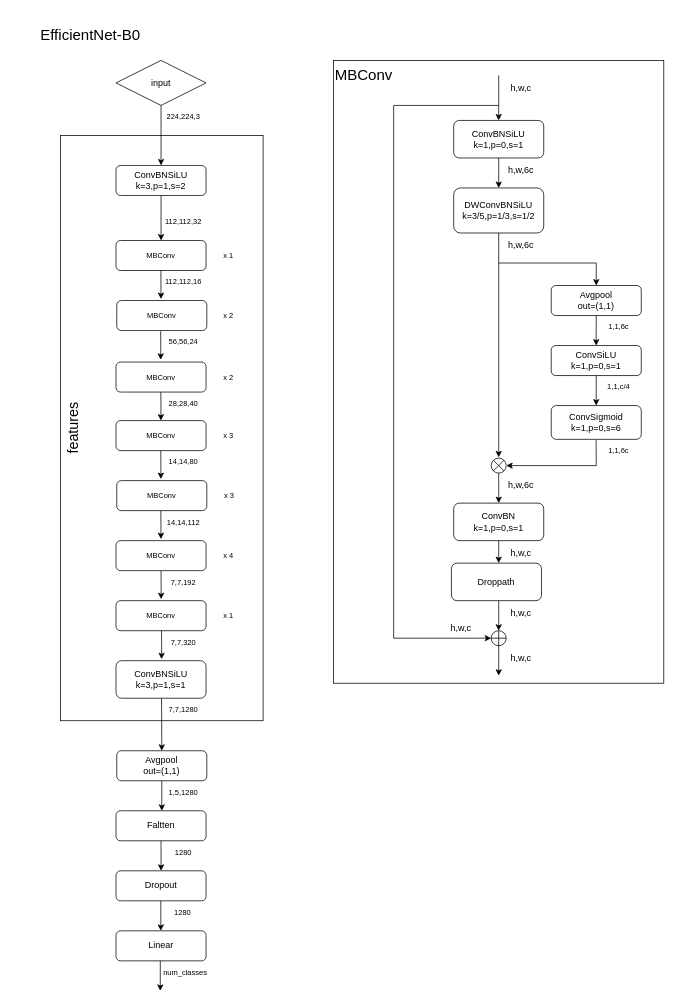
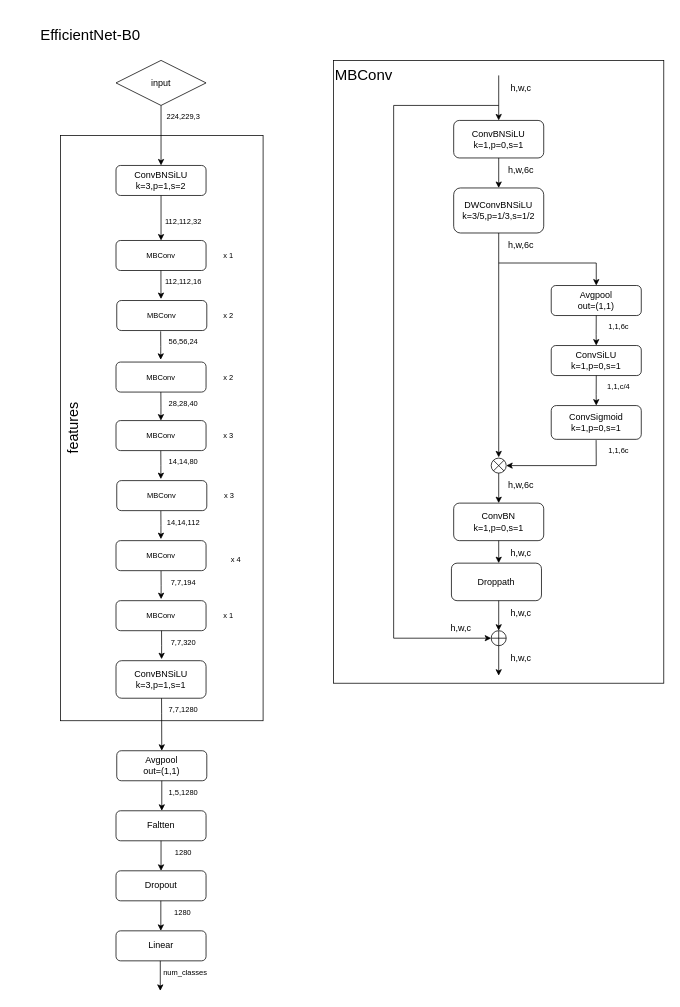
  <mxCell id="0" />
  <mxCell id="1" parent="0" />
  <mxCell id="2" value="&lt;font style=&quot;font-size: 20px&quot;&gt;MBConv&lt;/font&gt;" style="rounded=0;whiteSpace=wrap;html=1;labelBackgroundColor=none;fontSize=12;fillColor=none;align=left;verticalAlign=top;" parent="1" vertex="1"><mxGeometry x="444" y="80" width="440" height="830" as="geometry" /></mxCell>
  <mxCell id="3" value="&lt;font style=&quot;font-size: 19px&quot;&gt;features&lt;/font&gt;" style="rounded=0;whiteSpace=wrap;html=1;fontSize=10;labelBackgroundColor=none;fillColor=none;align=center;verticalAlign=top;horizontal=0;" parent="1" vertex="1"><mxGeometry x="80" y="180" width="270" height="780" as="geometry" /></mxCell>
  <mxCell id="4" value="&lt;font style=&quot;font-size: 12px&quot;&gt;input&lt;/font&gt;" style="rhombus;whiteSpace=wrap;html=1;" parent="1" vertex="1"><mxGeometry x="154" y="80" width="120" height="60" as="geometry" /></mxCell>
  <mxCell id="5" value="ConvBNSiLU&lt;br&gt;k=3,p=1,s=2" style="rounded=1;whiteSpace=wrap;html=1;fontSize=12;" parent="1" vertex="1"><mxGeometry x="154" y="220" width="120" height="40" as="geometry" /></mxCell>
  <mxCell id="6" value="" style="endArrow=classic;html=1;rounded=0;fontSize=12;exitX=0.5;exitY=1;exitDx=0;exitDy=0;entryX=0.5;entryY=0;entryDx=0;entryDy=0;" parent="1" source="4" target="5" edge="1"><mxGeometry width="50" height="50" relative="1" as="geometry"><mxPoint x="334" y="250" as="sourcePoint" /><mxPoint x="384" y="200" as="targetPoint" /></mxGeometry></mxCell>
- <mxCell id="7" value="224,224,3" style="text;html=1;strokeColor=none;fillColor=none;align=center;verticalAlign=middle;whiteSpace=wrap;rounded=0;fontSize=10;" parent="1" vertex="1"><mxGeometry x="214" y="140" width="60" height="30" as="geometry" /></mxCell>
+ <mxCell id="7" value="224,229,3" style="text;html=1;strokeColor=none;fillColor=none;align=center;verticalAlign=middle;whiteSpace=wrap;rounded=0;fontSize=10;" parent="1" vertex="1"><mxGeometry x="214" y="140" width="60" height="30" as="geometry" /></mxCell>
  <mxCell id="8" value="MBConv" style="rounded=1;whiteSpace=wrap;html=1;fontSize=10;" parent="1" vertex="1"><mxGeometry x="154" y="320" width="120" height="40" as="geometry" /></mxCell>
  <mxCell id="9" value="x 1" style="text;html=1;strokeColor=none;fillColor=none;align=center;verticalAlign=middle;whiteSpace=wrap;rounded=0;fontSize=10;" parent="1" vertex="1"><mxGeometry x="274" y="325" width="60" height="30" as="geometry" /></mxCell>
  <mxCell id="10" value="x 2" style="text;html=1;strokeColor=none;fillColor=none;align=center;verticalAlign=middle;whiteSpace=wrap;rounded=0;fontSize=10;" parent="1" vertex="1"><mxGeometry x="274" y="405" width="60" height="30" as="geometry" /></mxCell>
  <mxCell id="11" value="x 2" style="text;html=1;strokeColor=none;fillColor=none;align=center;verticalAlign=middle;whiteSpace=wrap;rounded=0;fontSize=10;" parent="1" vertex="1"><mxGeometry x="274" y="487" width="60" height="30" as="geometry" /></mxCell>
  <mxCell id="12" value="x 3" style="text;html=1;strokeColor=none;fillColor=none;align=center;verticalAlign=middle;whiteSpace=wrap;rounded=0;fontSize=10;" parent="1" vertex="1"><mxGeometry x="274" y="565" width="60" height="30" as="geometry" /></mxCell>
  <mxCell id="13" value="x 3" style="text;html=1;strokeColor=none;fillColor=none;align=center;verticalAlign=middle;whiteSpace=wrap;rounded=0;fontSize=10;" parent="1" vertex="1"><mxGeometry x="275" y="645" width="60" height="30" as="geometry" /></mxCell>
- <mxCell id="14" value="x 4" style="text;html=1;strokeColor=none;fillColor=none;align=center;verticalAlign=middle;whiteSpace=wrap;rounded=0;fontSize=10;" parent="1" vertex="1"><mxGeometry x="274" y="725" width="60" height="30" as="geometry" /></mxCell>
+ <mxCell id="14" value="x 4" style="text;html=1;strokeColor=none;fillColor=none;align=center;verticalAlign=middle;whiteSpace=wrap;rounded=0;fontSize=10;" parent="1" vertex="1"><mxGeometry x="284" y="730" width="60" height="30" as="geometry" /></mxCell>
  <mxCell id="15" value="x 1" style="text;html=1;strokeColor=none;fillColor=none;align=center;verticalAlign=middle;whiteSpace=wrap;rounded=0;fontSize=10;" parent="1" vertex="1"><mxGeometry x="274" y="805" width="60" height="30" as="geometry" /></mxCell>
  <mxCell id="16" value="" style="endArrow=classic;html=1;rounded=0;fontSize=10;exitX=0.5;exitY=1;exitDx=0;exitDy=0;entryX=0.5;entryY=0;entryDx=0;entryDy=0;" parent="1" source="5" target="8" edge="1"><mxGeometry width="50" height="50" relative="1" as="geometry"><mxPoint x="174" y="340" as="sourcePoint" /><mxPoint x="224" y="290" as="targetPoint" /></mxGeometry></mxCell>
  <mxCell id="17" value="" style="endArrow=classic;html=1;rounded=0;fontSize=10;exitX=0.5;exitY=1;exitDx=0;exitDy=0;" parent="1" edge="1"><mxGeometry width="50" height="50" relative="1" as="geometry"><mxPoint x="213.86" y="360" as="sourcePoint" /><mxPoint x="213.938" y="398" as="targetPoint" /></mxGeometry></mxCell>
  <mxCell id="18" value="" style="endArrow=classic;html=1;rounded=0;fontSize=10;exitX=0.5;exitY=1;exitDx=0;exitDy=0;" parent="1" edge="1"><mxGeometry width="50" height="50" relative="1" as="geometry"><mxPoint x="213.51" y="441" as="sourcePoint" /><mxPoint x="213.588" y="479" as="targetPoint" /><Array as="points"><mxPoint x="213.65" y="461" /></Array></mxGeometry></mxCell>
  <mxCell id="19" value="" style="endArrow=classic;html=1;rounded=0;fontSize=10;exitX=0.5;exitY=1;exitDx=0;exitDy=0;" parent="1" edge="1"><mxGeometry width="50" height="50" relative="1" as="geometry"><mxPoint x="213.76" y="522" as="sourcePoint" /><mxPoint x="213.838" y="560" as="targetPoint" /><Array as="points"><mxPoint x="213.9" y="542" /></Array></mxGeometry></mxCell>
  <mxCell id="20" value="" style="endArrow=classic;html=1;rounded=0;fontSize=10;exitX=0.5;exitY=1;exitDx=0;exitDy=0;" parent="1" edge="1"><mxGeometry width="50" height="50" relative="1" as="geometry"><mxPoint x="213.68" y="600" as="sourcePoint" /><mxPoint x="213.758" y="638" as="targetPoint" /><Array as="points"><mxPoint x="213.82" y="620" /></Array></mxGeometry></mxCell>
  <mxCell id="21" value="" style="endArrow=classic;html=1;rounded=0;fontSize=10;exitX=0.5;exitY=1;exitDx=0;exitDy=0;" parent="1" edge="1"><mxGeometry width="50" height="50" relative="1" as="geometry"><mxPoint x="213.76" y="680" as="sourcePoint" /><mxPoint x="213.838" y="718" as="targetPoint" /><Array as="points"><mxPoint x="213.9" y="700" /></Array></mxGeometry></mxCell>
  <mxCell id="22" value="" style="endArrow=classic;html=1;rounded=0;fontSize=10;exitX=0.5;exitY=1;exitDx=0;exitDy=0;" parent="1" edge="1"><mxGeometry width="50" height="50" relative="1" as="geometry"><mxPoint x="214" y="760" as="sourcePoint" /><mxPoint x="214.078" y="798" as="targetPoint" /><Array as="points"><mxPoint x="214.14" y="780" /></Array></mxGeometry></mxCell>
  <mxCell id="23" value="112,112,32" style="text;html=1;strokeColor=none;fillColor=none;align=center;verticalAlign=middle;whiteSpace=wrap;rounded=0;fontSize=10;" parent="1" vertex="1"><mxGeometry x="214" y="280" width="60" height="30" as="geometry" /></mxCell>
  <mxCell id="24" value="112,112,16" style="text;html=1;strokeColor=none;fillColor=none;align=center;verticalAlign=middle;whiteSpace=wrap;rounded=0;fontSize=10;" parent="1" vertex="1"><mxGeometry x="214" y="360" width="60" height="30" as="geometry" /></mxCell>
  <mxCell id="25" value="56,56,24" style="text;html=1;strokeColor=none;fillColor=none;align=center;verticalAlign=middle;whiteSpace=wrap;rounded=0;fontSize=10;" parent="1" vertex="1"><mxGeometry x="214" y="440" width="60" height="30" as="geometry" /></mxCell>
  <mxCell id="26" value="28,28,40" style="text;html=1;strokeColor=none;fillColor=none;align=center;verticalAlign=middle;whiteSpace=wrap;rounded=0;fontSize=10;" parent="1" vertex="1"><mxGeometry x="214" y="522" width="60" height="30" as="geometry" /></mxCell>
  <mxCell id="27" value="14,14,80" style="text;html=1;strokeColor=none;fillColor=none;align=center;verticalAlign=middle;whiteSpace=wrap;rounded=0;fontSize=10;" parent="1" vertex="1"><mxGeometry x="214" y="600" width="60" height="30" as="geometry" /></mxCell>
  <mxCell id="28" value="14,14,112" style="text;html=1;strokeColor=none;fillColor=none;align=center;verticalAlign=middle;whiteSpace=wrap;rounded=0;fontSize=10;" parent="1" vertex="1"><mxGeometry x="214" y="680" width="60" height="30" as="geometry" /></mxCell>
- <mxCell id="29" value="7,7,192" style="text;html=1;strokeColor=none;fillColor=none;align=center;verticalAlign=middle;whiteSpace=wrap;rounded=0;fontSize=10;" parent="1" vertex="1"><mxGeometry x="214" y="760" width="60" height="30" as="geometry" /></mxCell>
+ <mxCell id="29" value="7,7,194" style="text;html=1;strokeColor=none;fillColor=none;align=center;verticalAlign=middle;whiteSpace=wrap;rounded=0;fontSize=10;" parent="1" vertex="1"><mxGeometry x="214" y="760" width="60" height="30" as="geometry" /></mxCell>
  <mxCell id="30" value="7,7,320" style="text;html=1;strokeColor=none;fillColor=none;align=center;verticalAlign=middle;whiteSpace=wrap;rounded=0;fontSize=10;" parent="1" vertex="1"><mxGeometry x="214" y="840" width="60" height="30" as="geometry" /></mxCell>
  <mxCell id="31" value="MBConv" style="rounded=1;whiteSpace=wrap;html=1;fontSize=10;" parent="1" vertex="1"><mxGeometry x="155" y="400" width="120" height="40" as="geometry" /></mxCell>
  <mxCell id="32" value="MBConv" style="rounded=1;whiteSpace=wrap;html=1;fontSize=10;" parent="1" vertex="1"><mxGeometry x="154" y="482" width="120" height="40" as="geometry" /></mxCell>
  <mxCell id="33" value="MBConv" style="rounded=1;whiteSpace=wrap;html=1;fontSize=10;" parent="1" vertex="1"><mxGeometry x="154" y="560" width="120" height="40" as="geometry" /></mxCell>
  <mxCell id="34" value="MBConv" style="rounded=1;whiteSpace=wrap;html=1;fontSize=10;" parent="1" vertex="1"><mxGeometry x="155" y="640" width="120" height="40" as="geometry" /></mxCell>
  <mxCell id="35" value="MBConv" style="rounded=1;whiteSpace=wrap;html=1;fontSize=10;" parent="1" vertex="1"><mxGeometry x="154" y="720" width="120" height="40" as="geometry" /></mxCell>
  <mxCell id="36" value="MBConv" style="rounded=1;whiteSpace=wrap;html=1;fontSize=10;" parent="1" vertex="1"><mxGeometry x="154" y="800" width="120" height="40" as="geometry" /></mxCell>
  <mxCell id="37" value="ConvBNSiLU&lt;br&gt;k=1,p=0,s=1" style="rounded=1;whiteSpace=wrap;html=1;fontSize=12;" parent="1" vertex="1"><mxGeometry x="604" y="160" width="120" height="50" as="geometry" /></mxCell>
  <mxCell id="38" value="" style="endArrow=classic;html=1;rounded=0;fontSize=19;entryX=0.5;entryY=0;entryDx=0;entryDy=0;" parent="1" target="37" edge="1"><mxGeometry width="50" height="50" relative="1" as="geometry"><mxPoint x="664" y="100" as="sourcePoint" /><mxPoint x="624" y="120" as="targetPoint" /></mxGeometry></mxCell>
  <mxCell id="39" value="&lt;span style=&quot;font-size: 12px&quot;&gt;h,w,c&lt;/span&gt;" style="text;html=1;strokeColor=none;fillColor=none;align=center;verticalAlign=middle;whiteSpace=wrap;rounded=0;labelBackgroundColor=none;fontSize=19;" parent="1" vertex="1"><mxGeometry x="664" y="100" width="60" height="30" as="geometry" /></mxCell>
  <mxCell id="40" value="DWConvBNSiLU&lt;br&gt;k=3/5,p=1/3,s=1/2" style="rounded=1;whiteSpace=wrap;html=1;fontSize=12;" parent="1" vertex="1"><mxGeometry x="604" y="250" width="120" height="60" as="geometry" /></mxCell>
  <mxCell id="41" value="" style="endArrow=classic;html=1;rounded=0;fontSize=19;" parent="1" edge="1"><mxGeometry width="50" height="50" relative="1" as="geometry"><mxPoint x="664" y="210" as="sourcePoint" /><mxPoint x="664" y="250" as="targetPoint" /></mxGeometry></mxCell>
  <mxCell id="42" value="&lt;span style=&quot;font-size: 12px&quot;&gt;h,w,6c&lt;/span&gt;" style="text;html=1;strokeColor=none;fillColor=none;align=center;verticalAlign=middle;whiteSpace=wrap;rounded=0;labelBackgroundColor=none;fontSize=19;" parent="1" vertex="1"><mxGeometry x="664" y="210" width="60" height="30" as="geometry" /></mxCell>
  <mxCell id="43" value="&lt;span style=&quot;font-size: 12px&quot;&gt;h,w,6c&lt;/span&gt;" style="text;html=1;strokeColor=none;fillColor=none;align=center;verticalAlign=middle;whiteSpace=wrap;rounded=0;labelBackgroundColor=none;fontSize=19;" parent="1" vertex="1"><mxGeometry x="664" y="310" width="60" height="30" as="geometry" /></mxCell>
  <mxCell id="44" value="" style="endArrow=classic;html=1;rounded=0;fontSize=12;entryX=0.5;entryY=0;entryDx=0;entryDy=0;" parent="1" target="45" edge="1"><mxGeometry width="50" height="50" relative="1" as="geometry"><mxPoint x="664" y="350" as="sourcePoint" /><mxPoint x="774" y="350" as="targetPoint" /><Array as="points"><mxPoint x="794" y="350" /></Array></mxGeometry></mxCell>
  <mxCell id="45" value="Avgpool&lt;br&gt;out=(1,1)" style="rounded=1;whiteSpace=wrap;html=1;fontSize=12;" parent="1" vertex="1"><mxGeometry x="734" y="380" width="120" height="40" as="geometry" /></mxCell>
  <mxCell id="46" value="" style="endArrow=classic;html=1;rounded=0;fontSize=19;endFill=1;entryX=0.5;entryY=-0.05;entryDx=0;entryDy=0;entryPerimeter=0;strokeWidth=1;" parent="1" target="55" edge="1"><mxGeometry width="50" height="50" relative="1" as="geometry"><mxPoint x="664" y="310" as="sourcePoint" /><mxPoint x="664" y="565" as="targetPoint" /></mxGeometry></mxCell>
  <mxCell id="47" value="ConvSiLU&lt;br&gt;k=1,p=0,s=1" style="rounded=1;whiteSpace=wrap;html=1;fontSize=12;" parent="1" vertex="1"><mxGeometry x="734" y="460" width="120" height="40" as="geometry" /></mxCell>
  <mxCell id="48" value="1,1,6c" style="text;html=1;strokeColor=none;fillColor=none;align=center;verticalAlign=middle;whiteSpace=wrap;rounded=0;fontSize=10;" parent="1" vertex="1"><mxGeometry x="794" y="420" width="60" height="30" as="geometry" /></mxCell>
  <mxCell id="49" value="" style="endArrow=classic;html=1;rounded=0;fontSize=10;exitX=0.5;exitY=1;exitDx=0;exitDy=0;" parent="1" source="47" edge="1"><mxGeometry width="50" height="50" relative="1" as="geometry"><mxPoint x="793.76" y="505" as="sourcePoint" /><mxPoint x="794" y="540" as="targetPoint" /><Array as="points"><mxPoint x="793.9" y="525" /></Array></mxGeometry></mxCell>
  <mxCell id="50" value="1,1,c/4" style="text;html=1;strokeColor=none;fillColor=none;align=center;verticalAlign=middle;whiteSpace=wrap;rounded=0;fontSize=10;" parent="1" vertex="1"><mxGeometry x="794" y="500" width="60" height="30" as="geometry" /></mxCell>
- <mxCell id="51" value="ConvSigmoid&lt;br&gt;k=1,p=0,s=6" style="rounded=1;whiteSpace=wrap;html=1;fontSize=12;" parent="1" vertex="1"><mxGeometry x="734" y="540" width="120" height="45" as="geometry" /></mxCell>
+ <mxCell id="51" value="ConvSigmoid&lt;br&gt;k=1,p=0,s=1" style="rounded=1;whiteSpace=wrap;html=1;fontSize=12;" parent="1" vertex="1"><mxGeometry x="734" y="540" width="120" height="45" as="geometry" /></mxCell>
  <mxCell id="52" value="" style="endArrow=classic;html=1;rounded=0;fontSize=10;exitX=0.5;exitY=1;exitDx=0;exitDy=0;endFill=1;entryX=1;entryY=0.5;entryDx=0;entryDy=0;entryPerimeter=0;" parent="1" target="55" edge="1"><mxGeometry width="50" height="50" relative="1" as="geometry"><mxPoint x="793.81" y="586" as="sourcePoint" /><mxPoint x="694" y="620" as="targetPoint" /><Array as="points"><mxPoint x="794" y="620" /></Array></mxGeometry></mxCell>
  <mxCell id="53" value="1,1,6c" style="text;html=1;strokeColor=none;fillColor=none;align=center;verticalAlign=middle;whiteSpace=wrap;rounded=0;fontSize=10;" parent="1" vertex="1"><mxGeometry x="794" y="585" width="60" height="30" as="geometry" /></mxCell>
  <mxCell id="54" value="" style="endArrow=classic;html=1;rounded=0;fontSize=10;exitX=0.5;exitY=1;exitDx=0;exitDy=0;" parent="1" edge="1"><mxGeometry width="50" height="50" relative="1" as="geometry"><mxPoint x="793.99" y="420" as="sourcePoint" /><mxPoint x="793.99" y="460" as="targetPoint" /><Array as="points"><mxPoint x="793.89" y="445" /></Array></mxGeometry></mxCell>
  <mxCell id="55" value="" style="verticalLabelPosition=bottom;verticalAlign=top;html=1;shape=mxgraph.flowchart.or;labelBackgroundColor=none;fontSize=12;fillColor=none;" parent="1" vertex="1"><mxGeometry x="654" y="610" width="20" height="20" as="geometry" /></mxCell>
  <mxCell id="56" value="&lt;span style=&quot;font-size: 12px&quot;&gt;h,w,6c&lt;/span&gt;" style="text;html=1;strokeColor=none;fillColor=none;align=center;verticalAlign=middle;whiteSpace=wrap;rounded=0;labelBackgroundColor=none;fontSize=19;" parent="1" vertex="1"><mxGeometry x="664" y="630" width="60" height="30" as="geometry" /></mxCell>
  <mxCell id="57" value="" style="endArrow=classic;html=1;rounded=0;fontSize=12;exitX=0.5;exitY=1;exitDx=0;exitDy=0;exitPerimeter=0;" parent="1" source="55" edge="1"><mxGeometry width="50" height="50" relative="1" as="geometry"><mxPoint x="684" y="630" as="sourcePoint" /><mxPoint x="664" y="670" as="targetPoint" /></mxGeometry></mxCell>
  <mxCell id="58" value="ConvBN&lt;br&gt;k=1,p=0,s=1" style="rounded=1;whiteSpace=wrap;html=1;fontSize=12;" parent="1" vertex="1"><mxGeometry x="604" y="670" width="120" height="50" as="geometry" /></mxCell>
  <mxCell id="59" value="&lt;span style=&quot;font-size: 12px&quot;&gt;h,w,c&lt;/span&gt;" style="text;html=1;strokeColor=none;fillColor=none;align=center;verticalAlign=middle;whiteSpace=wrap;rounded=0;labelBackgroundColor=none;fontSize=19;" parent="1" vertex="1"><mxGeometry x="664" y="720" width="60" height="30" as="geometry" /></mxCell>
  <mxCell id="60" value="" style="endArrow=none;html=1;rounded=0;fontSize=12;exitX=0.5;exitY=1;exitDx=0;exitDy=0;exitPerimeter=0;endFill=0;startArrow=none;entryX=0.5;entryY=1;entryDx=0;entryDy=0;entryPerimeter=0;" parent="1" source="62" target="62" edge="1"><mxGeometry width="50" height="50" relative="1" as="geometry"><mxPoint x="664" y="720" as="sourcePoint" /><mxPoint x="664" y="800" as="targetPoint" /></mxGeometry></mxCell>
  <mxCell id="61" value="" style="endArrow=classic;html=1;rounded=0;fontSize=12;endFill=1;" parent="1" target="62" edge="1"><mxGeometry width="50" height="50" relative="1" as="geometry"><mxPoint x="664" y="140" as="sourcePoint" /><mxPoint x="614" y="820" as="targetPoint" /><Array as="points"><mxPoint x="524" y="140" /><mxPoint x="524" y="850" /></Array></mxGeometry></mxCell>
  <mxCell id="62" value="" style="verticalLabelPosition=bottom;verticalAlign=top;html=1;shape=mxgraph.flowchart.summing_function;labelBackgroundColor=none;fontSize=12;fillColor=none;" parent="1" vertex="1"><mxGeometry x="654" y="840" width="20" height="20" as="geometry" /></mxCell>
  <mxCell id="63" value="" style="endArrow=classic;html=1;rounded=0;fontSize=12;exitX=0.5;exitY=1;exitDx=0;exitDy=0;exitPerimeter=0;endFill=1;" parent="1" edge="1"><mxGeometry width="50" height="50" relative="1" as="geometry"><mxPoint x="664" y="720" as="sourcePoint" /><mxPoint x="664" y="750" as="targetPoint" /></mxGeometry></mxCell>
  <mxCell id="64" value="" style="endArrow=classic;html=1;rounded=0;fontSize=12;endFill=1;" parent="1" edge="1"><mxGeometry width="50" height="50" relative="1" as="geometry"><mxPoint x="664" y="860" as="sourcePoint" /><mxPoint x="664" y="900" as="targetPoint" /></mxGeometry></mxCell>
  <mxCell id="65" value="&lt;span style=&quot;font-size: 12px&quot;&gt;h,w,c&lt;/span&gt;" style="text;html=1;strokeColor=none;fillColor=none;align=center;verticalAlign=middle;whiteSpace=wrap;rounded=0;labelBackgroundColor=none;fontSize=19;" parent="1" vertex="1"><mxGeometry x="584" y="820" width="60" height="30" as="geometry" /></mxCell>
  <mxCell id="66" value="&lt;span style=&quot;font-size: 12px&quot;&gt;h,w,c&lt;/span&gt;" style="text;html=1;strokeColor=none;fillColor=none;align=center;verticalAlign=middle;whiteSpace=wrap;rounded=0;labelBackgroundColor=none;fontSize=19;" parent="1" vertex="1"><mxGeometry x="664" y="860" width="60" height="30" as="geometry" /></mxCell>
  <mxCell id="67" value="Avgpool&lt;br&gt;out=(1,1)" style="rounded=1;whiteSpace=wrap;html=1;fontSize=12;" parent="1" vertex="1"><mxGeometry x="155" y="1000" width="120" height="40" as="geometry" /></mxCell>
  <mxCell id="68" value="1,5,1280" style="text;html=1;strokeColor=none;fillColor=none;align=center;verticalAlign=middle;whiteSpace=wrap;rounded=0;fontSize=10;" parent="1" vertex="1"><mxGeometry x="214" y="1040" width="60" height="30" as="geometry" /></mxCell>
  <mxCell id="69" value="ConvBNSiLU&lt;br&gt;k=3,p=1,s=1&lt;br&gt;" style="rounded=1;whiteSpace=wrap;html=1;fontSize=12;" parent="1" vertex="1"><mxGeometry x="154" y="880" width="120" height="50" as="geometry" /></mxCell>
  <mxCell id="70" value="" style="endArrow=classic;html=1;rounded=0;fontSize=10;exitX=0.5;exitY=1;exitDx=0;exitDy=0;" parent="1" edge="1"><mxGeometry width="50" height="50" relative="1" as="geometry"><mxPoint x="214.66" y="840" as="sourcePoint" /><mxPoint x="214.738" y="878" as="targetPoint" /><Array as="points"><mxPoint x="214.8" y="860" /></Array></mxGeometry></mxCell>
  <mxCell id="71" value="7,7,1280" style="text;html=1;strokeColor=none;fillColor=none;align=center;verticalAlign=middle;whiteSpace=wrap;rounded=0;fontSize=10;" parent="1" vertex="1"><mxGeometry x="214" y="930" width="60" height="30" as="geometry" /></mxCell>
  <mxCell id="72" value="" style="endArrow=classic;html=1;rounded=0;fontSize=10;exitX=0.5;exitY=1;exitDx=0;exitDy=0;" parent="1" edge="1"><mxGeometry width="50" height="50" relative="1" as="geometry"><mxPoint x="214.66" y="930" as="sourcePoint" /><mxPoint x="215" y="1000" as="targetPoint" /><Array as="points"><mxPoint x="214.8" y="950" /></Array></mxGeometry></mxCell>
  <mxCell id="73" value="" style="endArrow=classic;html=1;rounded=0;fontSize=20;strokeWidth=1;exitX=0.5;exitY=1;exitDx=0;exitDy=0;" parent="1" source="67" edge="1"><mxGeometry width="50" height="50" relative="1" as="geometry"><mxPoint x="159" y="1100" as="sourcePoint" /><mxPoint x="215" y="1080" as="targetPoint" /></mxGeometry></mxCell>
  <mxCell id="74" value="Droppath" style="rounded=1;whiteSpace=wrap;html=1;fontSize=12;" parent="1" vertex="1"><mxGeometry x="601" y="750" width="120" height="50" as="geometry" /></mxCell>
  <mxCell id="75" value="" style="endArrow=classic;html=1;rounded=0;fontSize=12;exitX=0.5;exitY=1;exitDx=0;exitDy=0;exitPerimeter=0;endFill=1;entryX=0.5;entryY=0;entryDx=0;entryDy=0;entryPerimeter=0;" parent="1" target="62" edge="1"><mxGeometry width="50" height="50" relative="1" as="geometry"><mxPoint x="664" y="800" as="sourcePoint" /><mxPoint x="664" y="830" as="targetPoint" /></mxGeometry></mxCell>
  <mxCell id="76" value="&lt;span style=&quot;font-size: 12px&quot;&gt;h,w,c&lt;/span&gt;" style="text;html=1;strokeColor=none;fillColor=none;align=center;verticalAlign=middle;whiteSpace=wrap;rounded=0;labelBackgroundColor=none;fontSize=19;" parent="1" vertex="1"><mxGeometry x="664" y="800" width="60" height="30" as="geometry" /></mxCell>
  <mxCell id="77" value="Dropout" style="rounded=1;whiteSpace=wrap;html=1;fontSize=12;" parent="1" vertex="1"><mxGeometry x="154" y="1160" width="120" height="40" as="geometry" /></mxCell>
  <mxCell id="78" value="Linear" style="rounded=1;whiteSpace=wrap;html=1;fontSize=12;" parent="1" vertex="1"><mxGeometry x="154" y="1240" width="120" height="40" as="geometry" /></mxCell>
  <mxCell id="79" value="1280" style="text;html=1;strokeColor=none;fillColor=none;align=center;verticalAlign=middle;whiteSpace=wrap;rounded=0;fontSize=10;" parent="1" vertex="1"><mxGeometry x="213" y="1200" width="60" height="30" as="geometry" /></mxCell>
  <mxCell id="80" value="" style="endArrow=classic;html=1;rounded=0;fontSize=20;strokeWidth=1;exitX=0.5;exitY=1;exitDx=0;exitDy=0;" parent="1" edge="1"><mxGeometry width="50" height="50" relative="1" as="geometry"><mxPoint x="213" y="1280" as="sourcePoint" /><mxPoint x="213" y="1320" as="targetPoint" /></mxGeometry></mxCell>
  <mxCell id="81" value="Faltten" style="rounded=1;whiteSpace=wrap;html=1;fontSize=12;" parent="1" vertex="1"><mxGeometry x="154" y="1080" width="120" height="40" as="geometry" /></mxCell>
  <mxCell id="82" value="1280" style="text;html=1;strokeColor=none;fillColor=none;align=center;verticalAlign=middle;whiteSpace=wrap;rounded=0;fontSize=10;" parent="1" vertex="1"><mxGeometry x="214" y="1120" width="60" height="30" as="geometry" /></mxCell>
  <mxCell id="83" value="" style="endArrow=classic;html=1;rounded=0;fontSize=20;strokeWidth=1;exitX=0.5;exitY=1;exitDx=0;exitDy=0;" parent="1" source="81" edge="1"><mxGeometry width="50" height="50" relative="1" as="geometry"><mxPoint x="213.79" y="1130" as="sourcePoint" /><mxPoint x="214" y="1160" as="targetPoint" /></mxGeometry></mxCell>
  <mxCell id="84" value="num_classes" style="text;html=1;strokeColor=none;fillColor=none;align=center;verticalAlign=middle;whiteSpace=wrap;rounded=0;fontSize=10;" parent="1" vertex="1"><mxGeometry x="213" y="1280" width="67" height="30" as="geometry" /></mxCell>
  <mxCell id="85" value="" style="endArrow=classic;html=1;rounded=0;fontSize=20;strokeWidth=1;exitX=0.5;exitY=1;exitDx=0;exitDy=0;" parent="1" edge="1"><mxGeometry width="50" height="50" relative="1" as="geometry"><mxPoint x="213.73" y="1200" as="sourcePoint" /><mxPoint x="213.73" y="1240" as="targetPoint" /></mxGeometry></mxCell>
  <mxCell id="86" value="EfficientNet-B0" style="text;html=1;strokeColor=none;fillColor=none;align=center;verticalAlign=middle;whiteSpace=wrap;rounded=0;labelBackgroundColor=none;fontSize=20;" parent="1" vertex="1"><mxGeometry x="20" y="20" width="200" height="50" as="geometry" /></mxCell>
